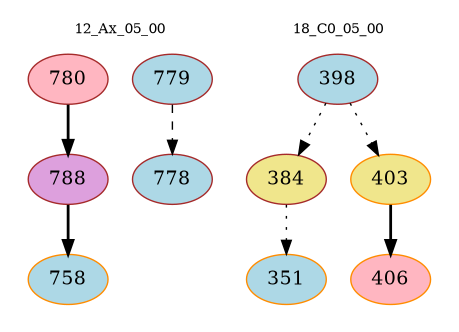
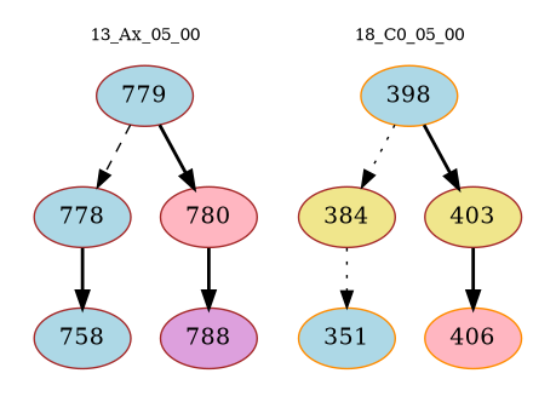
  digraph {
    node [color=brown fillcolor=lightblue style=filled]
    edge [color=black style=bold]
    n1 [label=779]
    n2 [label=778]
    n3 [fillcolor=lightpink label=780]
-   n4 [color=darkorange label=758]
+   n4 [label=758]
    n5 [fillcolor=plum label=788]
-   n6 [label=398]
+   n6 [color=darkorange label=398]
    n7 [fillcolor=khaki label=384]
-   n8 [color=darkorange fillcolor=khaki label=403]
+   n8 [fillcolor=khaki label=403]
    n9 [color=darkorange label=351]
    n10 [color=darkorange fillcolor=lightpink label=406]
    subgraph cluster_1 {
      color=white
      fontsize=10
-     label="12_Ax_05_00"
+     label="13_Ax_05_00"
      n1
      n2
      n3
      n4
      n5
    }
    subgraph cluster_2 {
      color=white
      fontsize=10
      label="18_C0_05_00"
      n6
      n7
      n8
      n9
      n10
    }
    n1 -> n2 [style=dashed]
-   n5 -> n4
+   n1 -> n3
+   n2 -> n4
    n3 -> n5
    n6 -> n7 [style=dotted]
-   n6 -> n8 [style=dotted]
+   n6 -> n8
    n7 -> n9 [style=dotted]
    n8 -> n10
  }
